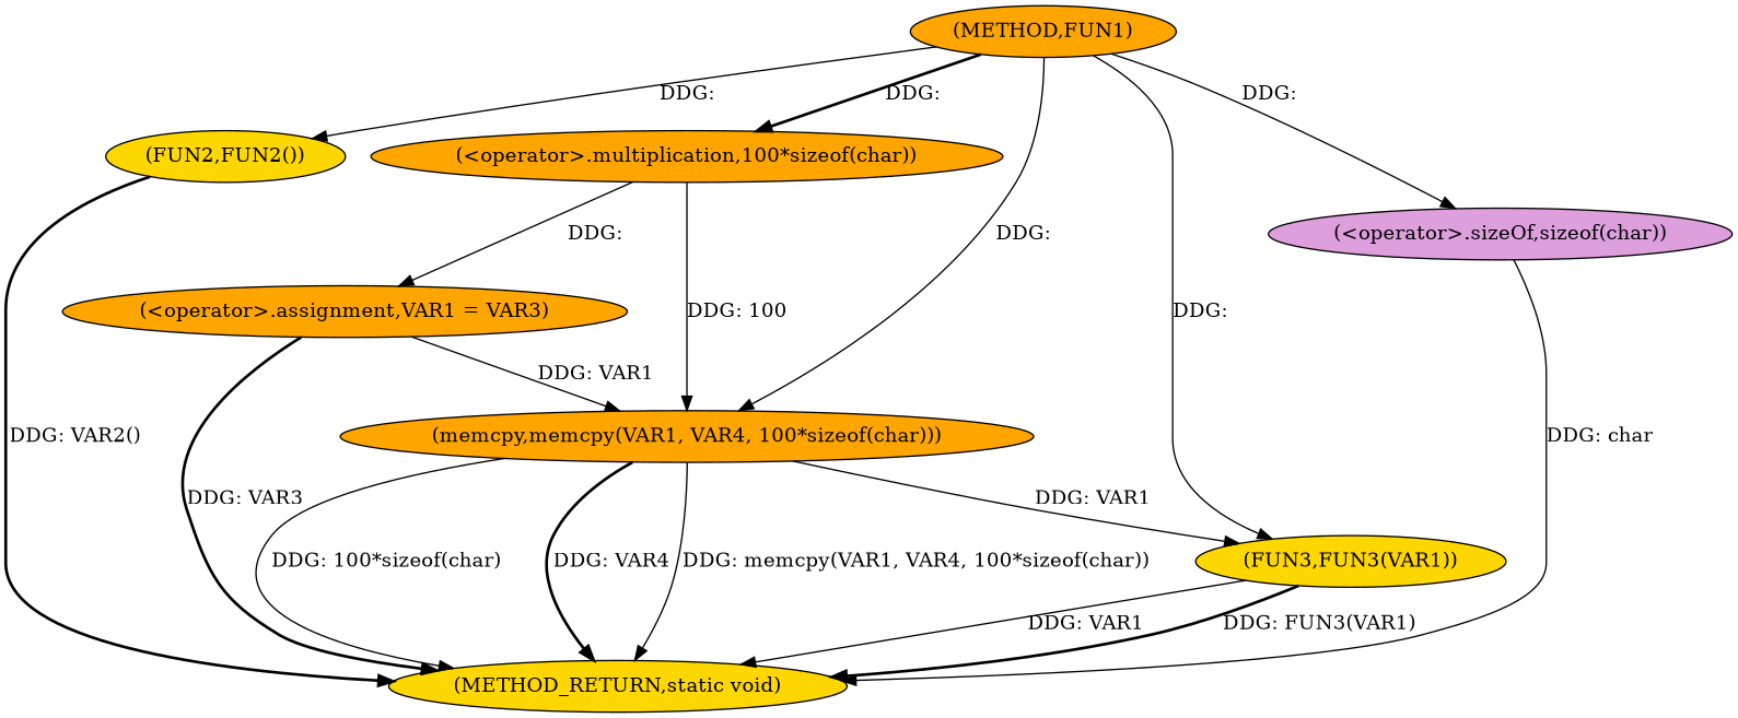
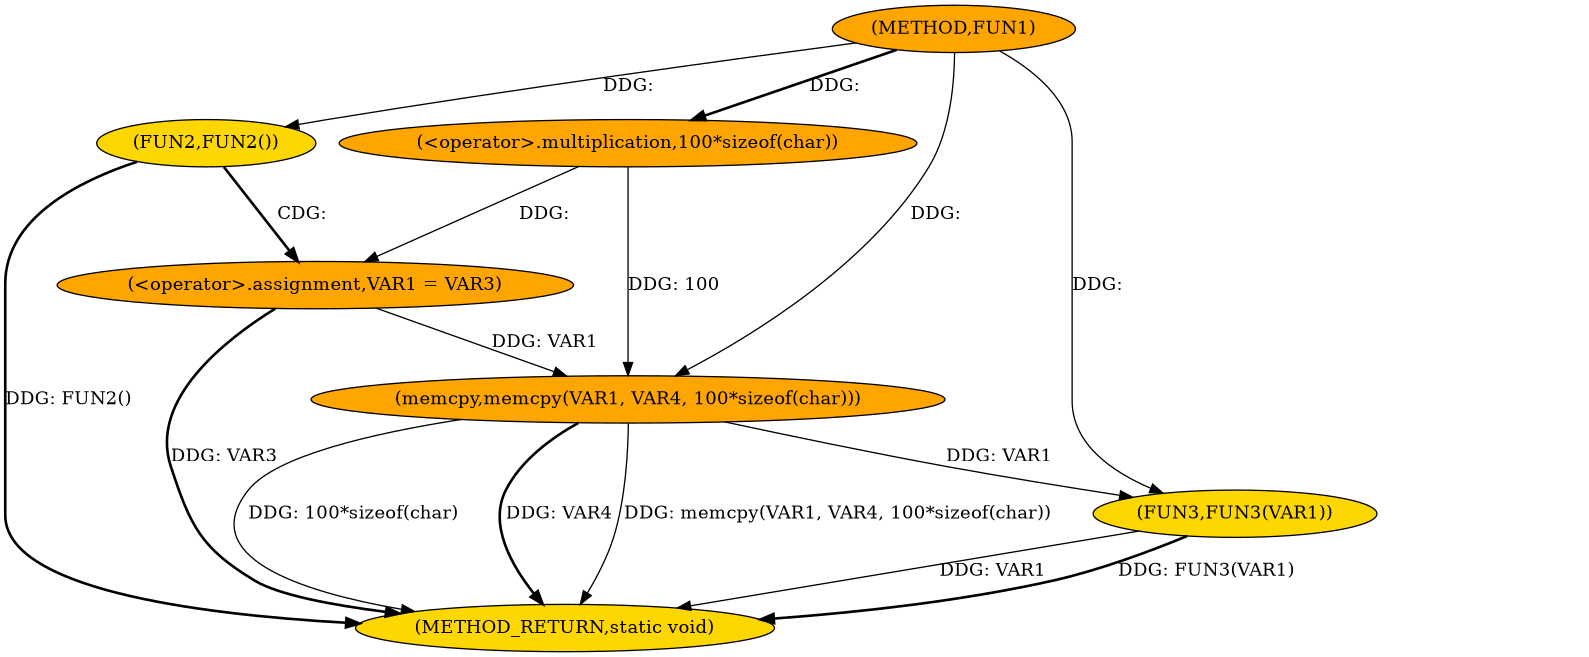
  digraph {
    node [fillcolor=orange style=filled]
    edge [style=solid]
    n1 [label="(METHOD,FUN1)"]
    n2 [fillcolor=gold label="(FUN2,FUN2())"]
    n3 [label="(memcpy,memcpy(VAR1, VAR4, 100*sizeof(char)))"]
    n4 [label="(<operator>.multiplication,100*sizeof(char))"]
-   n5 [fillcolor=plum label="(<operator>.sizeOf,sizeof(char))"]
    n6 [fillcolor=gold label="(FUN3,FUN3(VAR1))"]
    n7 [label="(<operator>.assignment,VAR1 = VAR3)"]
    n8 [fillcolor=gold label="(METHOD_RETURN,static void)"]
    n1 -> n2 [label="DDG: "]
    n1 -> n3 [label="DDG: "]
    n1 -> n4 [label="DDG: " style=bold]
-   n1 -> n5 [label="DDG: "]
    n1 -> n6 [label="DDG: "]
-   n2 -> n8 [label="DDG: VAR2()" style=bold]
+   n2 -> n7 [label="CDG: " style=bold]
+   n2 -> n8 [label="DDG: FUN2()" style=bold]
    n3 -> n6 [label="DDG: VAR1"]
    n3 -> n8 [label="DDG: 100*sizeof(char)"]
    n3 -> n8 [label="DDG: VAR4" style=bold]
    n3 -> n8 [label="DDG: memcpy(VAR1, VAR4, 100*sizeof(char))"]
    n4 -> n3 [label="DDG: 100"]
    n4 -> n7 [label="DDG: "]
-   n5 -> n8 [label="DDG: char"]
    n6 -> n8 [label="DDG: VAR1"]
    n6 -> n8 [label="DDG: FUN3(VAR1)" style=bold]
    n7 -> n3 [label="DDG: VAR1"]
    n7 -> n8 [label="DDG: VAR3" style=bold]
  }
